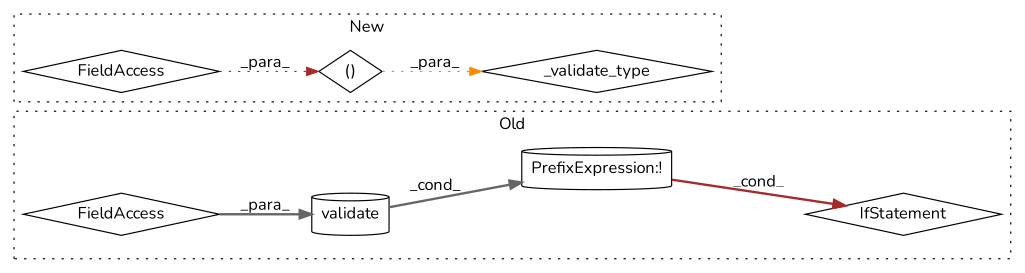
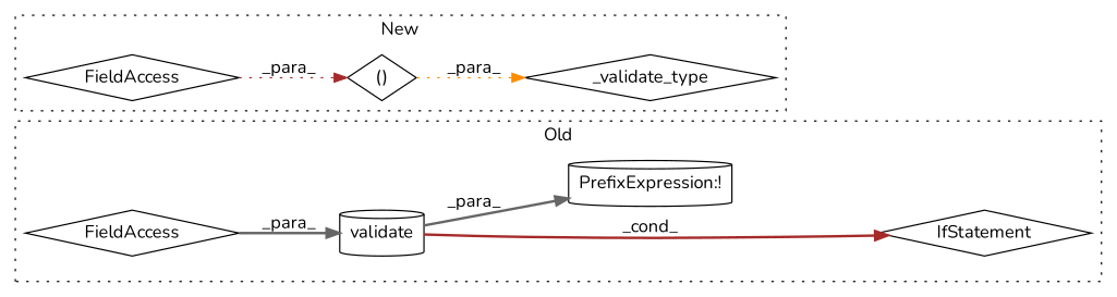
  digraph {
    fontname=Nunito
    rankdir=LR
    node [a=32 fontname=Nunito l=4 shape=diamond]
    edge [color=gray40 fontname=Nunito style=bold]
    n1 [l="11,1" label=validate s="14259,14279" shape=cylinder]
    n2 [a=25 l="4,2" label=IfStatement s="14236,14280"]
    n3 [a=22 label=FieldAccess s=14275]
    n4 [a=38 l=1 label="PrefixExpression:!" s=14258 shape=cylinder]
    n5 [l="15,1" label=_validate_type s="13727,13800"]
    n6 [a=106 l=40 label="()" s=13752]
    n7 [a=22 label=FieldAccess s=13769]
    subgraph cluster_1 {
      label=Old
      style=dotted
      n1
      n2
      n3
      n4
    }
    subgraph cluster_2 {
      label=New
      style=dotted
      n5
      n6
      n7
    }
-   n1 -> n4 [label=_cond_]
+   n1 -> n4 [label=_para_]
    n3 -> n1 [label=_para_]
-   n4 -> n2 [color=brown label=_cond_]
+   n1 -> n2 [color=brown label=_cond_]
    n6 -> n5 [color=darkorange label=_para_ style=dotted]
    n7 -> n6 [color=brown label=_para_ style=dotted]
  }
